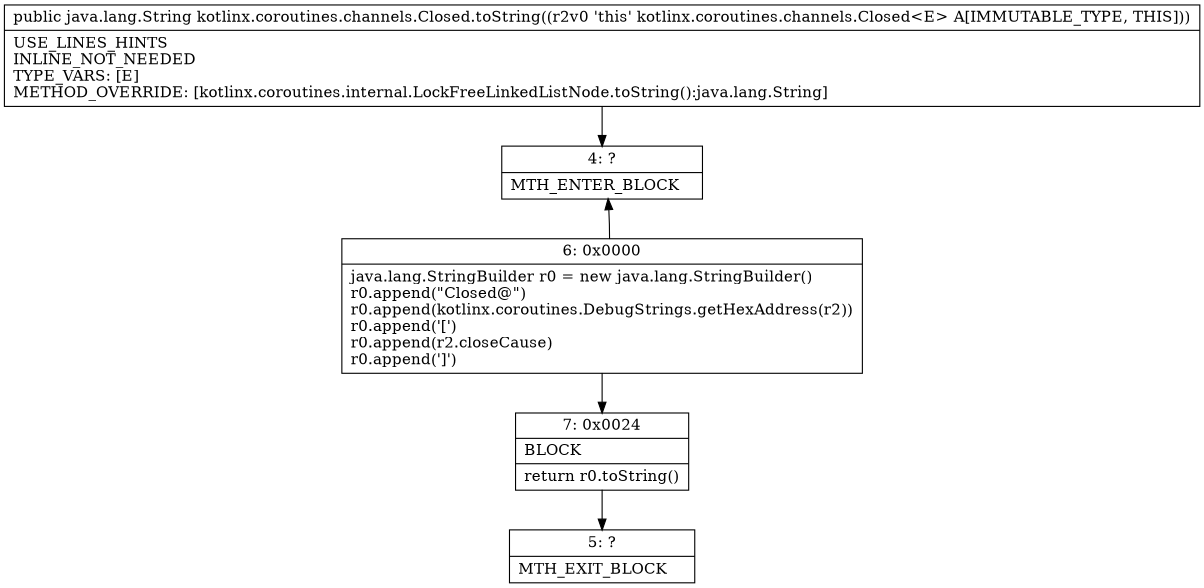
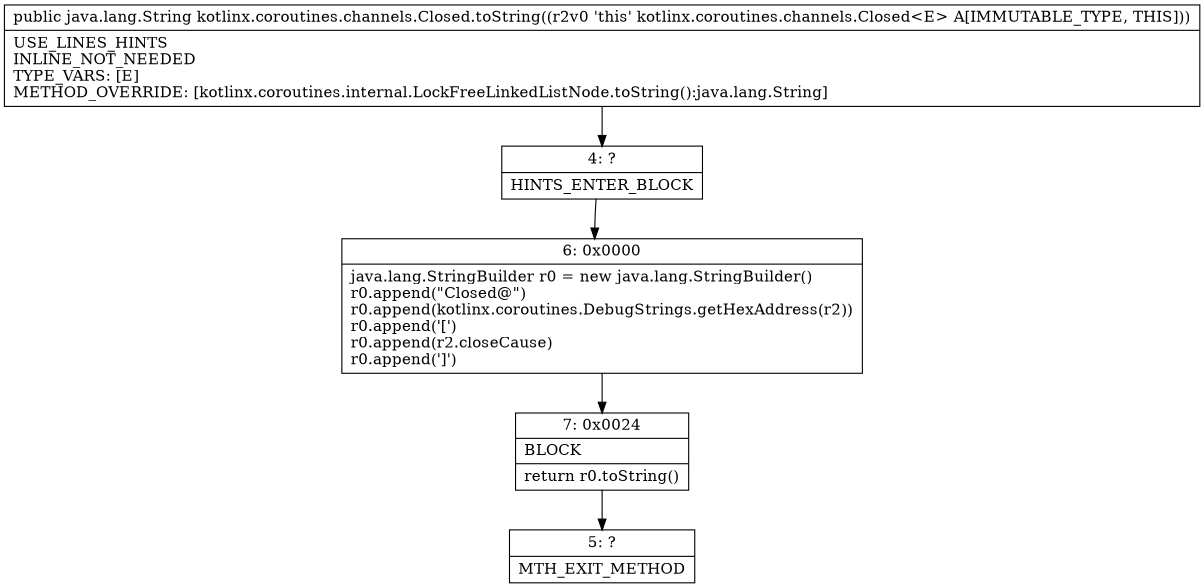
  digraph {
    node [shape=record]
-   n1 [label="{4\:\ ?|MTH_ENTER_BLOCK\l}"]
+   n1 [label="{4\:\ ?|HINTS_ENTER_BLOCK\l}"]
    n2 [label="{6\:\ 0x0000|java.lang.StringBuilder r0 = new java.lang.StringBuilder()\lr0.append(\"Closed@\")\lr0.append(kotlinx.coroutines.DebugStrings.getHexAddress(r2))\lr0.append('[')\lr0.append(r2.closeCause)\lr0.append(']')\l}"]
    n3 [label="{7\:\ 0x0024|BLOCK\l|return r0.toString()\l}"]
-   n4 [label="{5\:\ ?|MTH_EXIT_BLOCK\l}"]
+   n4 [label="{5\:\ ?|MTH_EXIT_METHOD\l}"]
    n5 [label="{public java.lang.String kotlinx.coroutines.channels.Closed.toString((r2v0 'this' kotlinx.coroutines.channels.Closed\<E\> A[IMMUTABLE_TYPE, THIS]))  | USE_LINES_HINTS\lINLINE_NOT_NEEDED\lTYPE_VARS: [E]\lMETHOD_OVERRIDE: [kotlinx.coroutines.internal.LockFreeLinkedListNode.toString():java.lang.String]\l}"]
-   n2 -> n1
+   n1 -> n2
    n2 -> n3
    n3 -> n4
    n5 -> n1
  }
